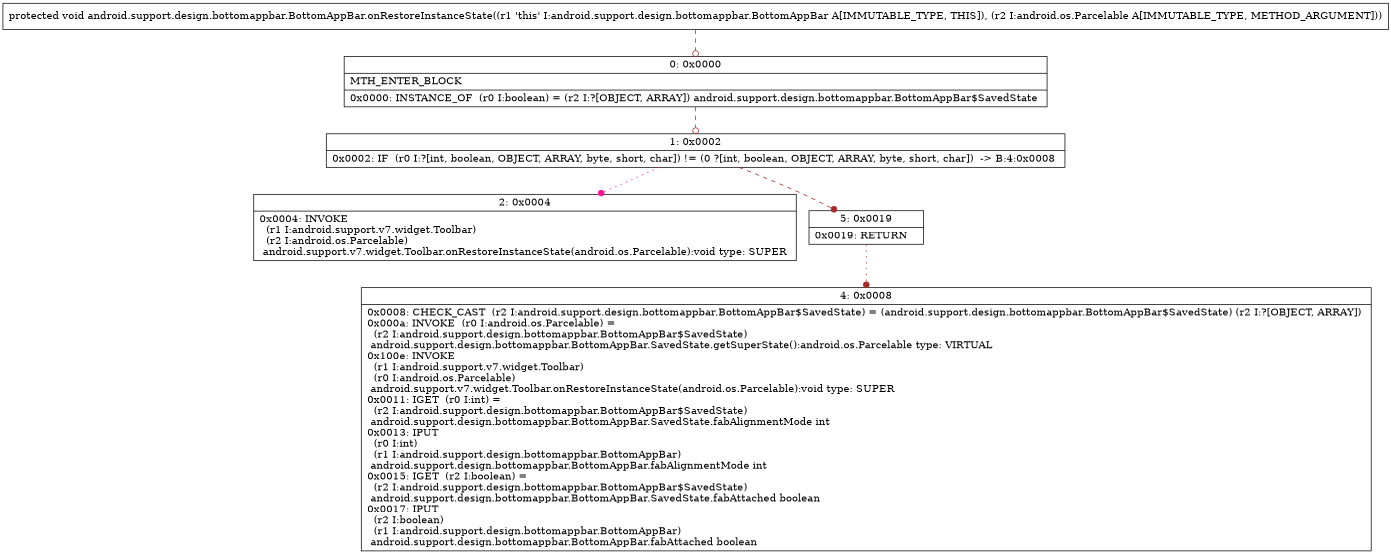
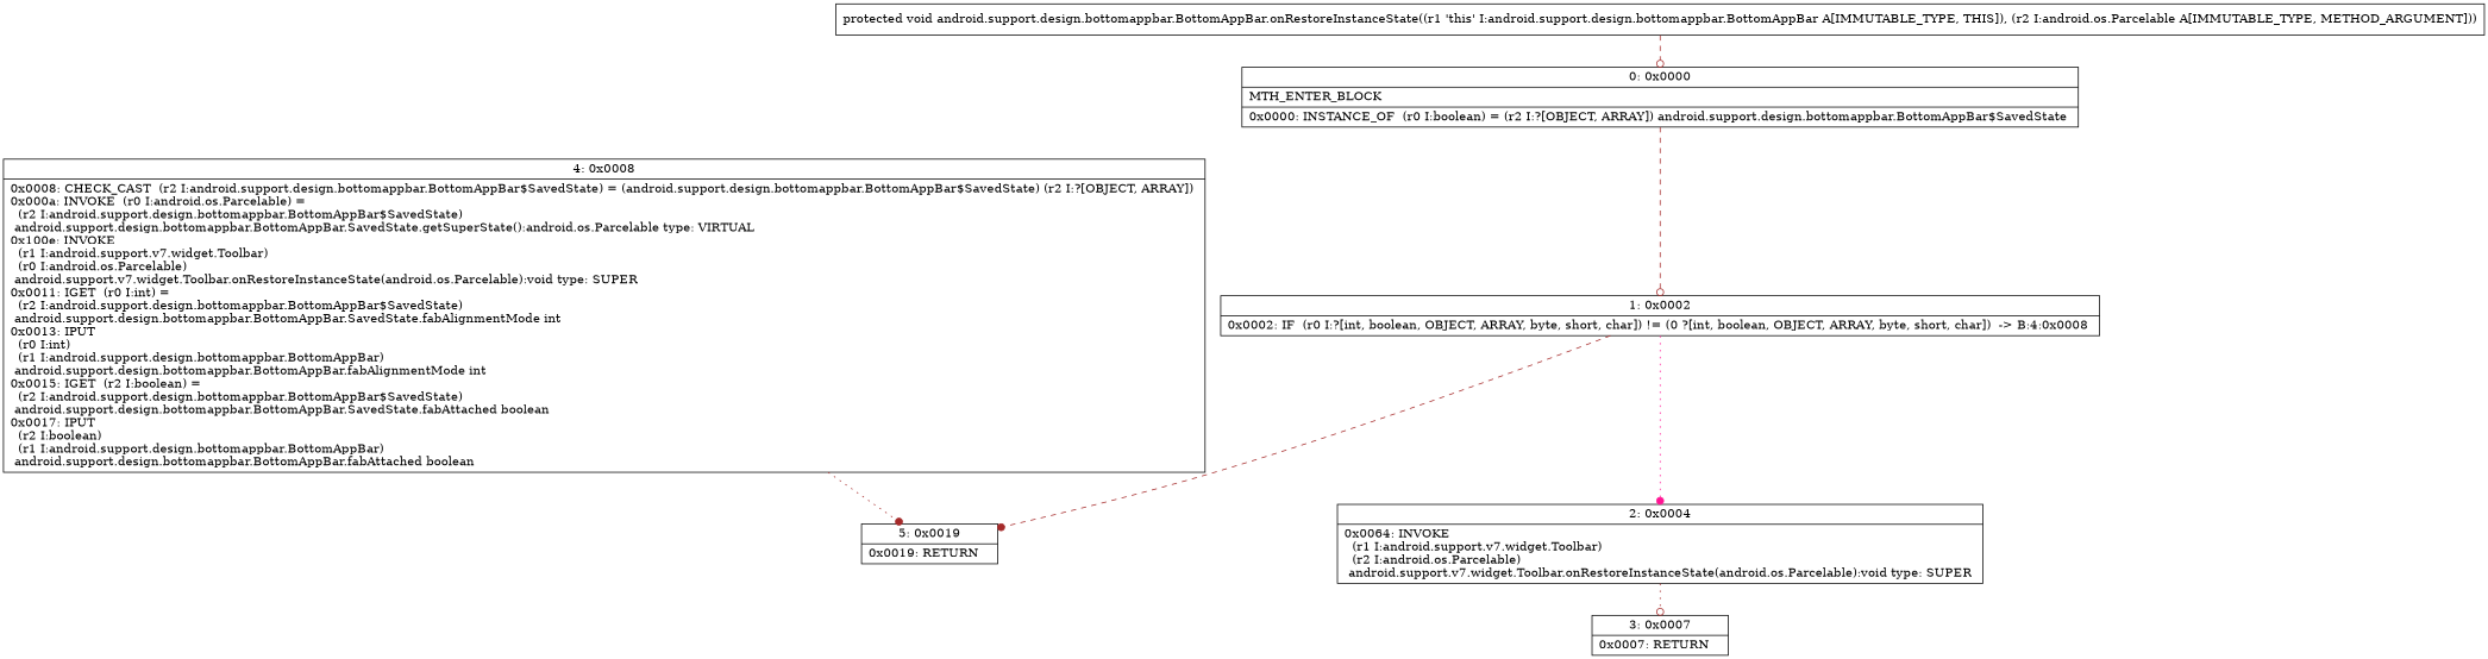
  digraph {
    node [shape=record]
    edge [arrowhead=odot color=brown style=dashed]
    n1 [label="{0\:\ 0x0000|MTH_ENTER_BLOCK\l|0x0000: INSTANCE_OF  (r0 I:boolean) = (r2 I:?[OBJECT, ARRAY]) android.support.design.bottomappbar.BottomAppBar$SavedState \l}"]
    n2 [label="{1\:\ 0x0002|0x0002: IF  (r0 I:?[int, boolean, OBJECT, ARRAY, byte, short, char]) != (0 ?[int, boolean, OBJECT, ARRAY, byte, short, char])  \-\> B:4:0x0008 \l}"]
-   n3 [label="{2\:\ 0x0004|0x0004: INVOKE  \l  (r1 I:android.support.v7.widget.Toolbar)\l  (r2 I:android.os.Parcelable)\l android.support.v7.widget.Toolbar.onRestoreInstanceState(android.os.Parcelable):void type: SUPER \l}"]
+   n3 [label="{2\:\ 0x0004|0x0064: INVOKE  \l  (r1 I:android.support.v7.widget.Toolbar)\l  (r2 I:android.os.Parcelable)\l android.support.v7.widget.Toolbar.onRestoreInstanceState(android.os.Parcelable):void type: SUPER \l}"]
    n4 [label="{5\:\ 0x0019|0x0019: RETURN   \l}"]
+   n5 [label="{3\:\ 0x0007|0x0007: RETURN   \l}"]
    n6 [label="{4\:\ 0x0008|0x0008: CHECK_CAST  (r2 I:android.support.design.bottomappbar.BottomAppBar$SavedState) = (android.support.design.bottomappbar.BottomAppBar$SavedState) (r2 I:?[OBJECT, ARRAY]) \l0x000a: INVOKE  (r0 I:android.os.Parcelable) = \l  (r2 I:android.support.design.bottomappbar.BottomAppBar$SavedState)\l android.support.design.bottomappbar.BottomAppBar.SavedState.getSuperState():android.os.Parcelable type: VIRTUAL \l0x100e: INVOKE  \l  (r1 I:android.support.v7.widget.Toolbar)\l  (r0 I:android.os.Parcelable)\l android.support.v7.widget.Toolbar.onRestoreInstanceState(android.os.Parcelable):void type: SUPER \l0x0011: IGET  (r0 I:int) = \l  (r2 I:android.support.design.bottomappbar.BottomAppBar$SavedState)\l android.support.design.bottomappbar.BottomAppBar.SavedState.fabAlignmentMode int \l0x0013: IPUT  \l  (r0 I:int)\l  (r1 I:android.support.design.bottomappbar.BottomAppBar)\l android.support.design.bottomappbar.BottomAppBar.fabAlignmentMode int \l0x0015: IGET  (r2 I:boolean) = \l  (r2 I:android.support.design.bottomappbar.BottomAppBar$SavedState)\l android.support.design.bottomappbar.BottomAppBar.SavedState.fabAttached boolean \l0x0017: IPUT  \l  (r2 I:boolean)\l  (r1 I:android.support.design.bottomappbar.BottomAppBar)\l android.support.design.bottomappbar.BottomAppBar.fabAttached boolean \l}"]
    n7 [label="{protected void android.support.design.bottomappbar.BottomAppBar.onRestoreInstanceState((r1 'this' I:android.support.design.bottomappbar.BottomAppBar A[IMMUTABLE_TYPE, THIS]), (r2 I:android.os.Parcelable A[IMMUTABLE_TYPE, METHOD_ARGUMENT])) }"]
    n1 -> n2
    n2 -> n3 [arrowhead=dot color=deeppink style=dotted]
    n2 -> n4 [arrowhead=dot]
-   n4 -> n6 [arrowhead=dot style=dotted]
+   n3 -> n5 [style=dotted]
+   n6 -> n4 [arrowhead=dot style=dotted]
    n7 -> n1
  }
